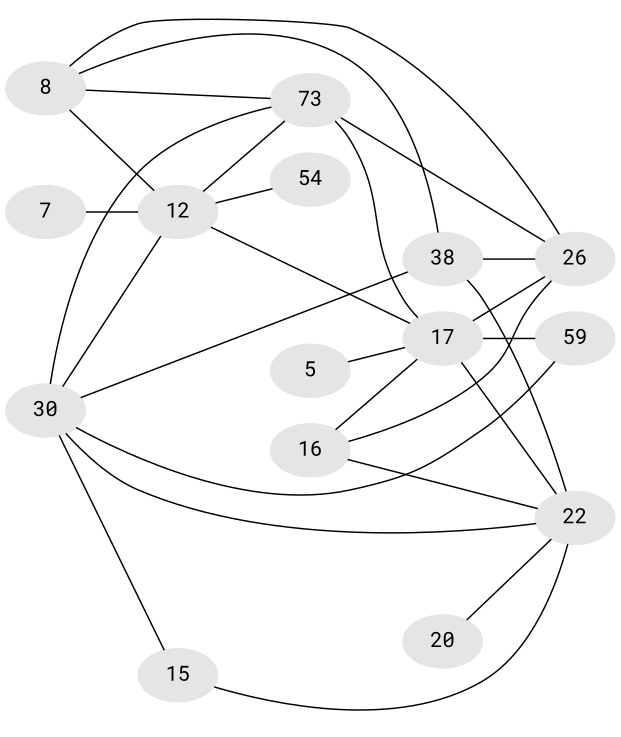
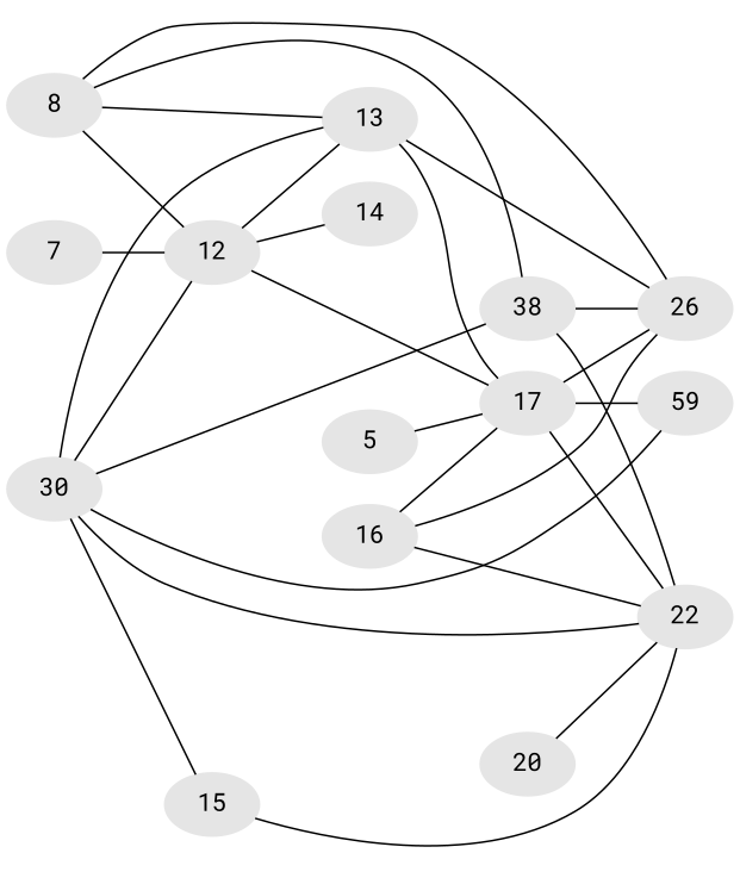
  graph {
    fontname="Roboto Mono"
    rankdir=LR
    node [color=gray90 fontname="Roboto Mono" style=filled]
    edge [fontname="Roboto Mono" weight=1.0]
    5
    17
    26
    n4 [label=59]
    22
    7
    12
-   13 [label=73]
-   14 [label=54]
+   13
+   14
    8
    n11 [label=38]
    n12 [label=30]
    15
    16
    20
    5 -- 17
    17 -- 26
    17 -- n4 [weight=2.0]
    17 -- 22 [weight=2.0]
    7 -- 12 [weight=2.0]
    12 -- 17
    12 -- 13
    12 -- 14
    13 -- 17 [weight=2.0]
    13 -- 26
    8 -- 26
    8 -- 12 [weight=2.0]
    8 -- 13
    8 -- n11
    n11 -- 26
    n11 -- 22
    n12 -- n4
    n12 -- 22
    n12 -- 12
    n12 -- 13
    n12 -- n11
    n12 -- 15
    15 -- 22
    16 -- 17
    16 -- 26
    16 -- 22 [weight=2.0]
    20 -- 22
  }
